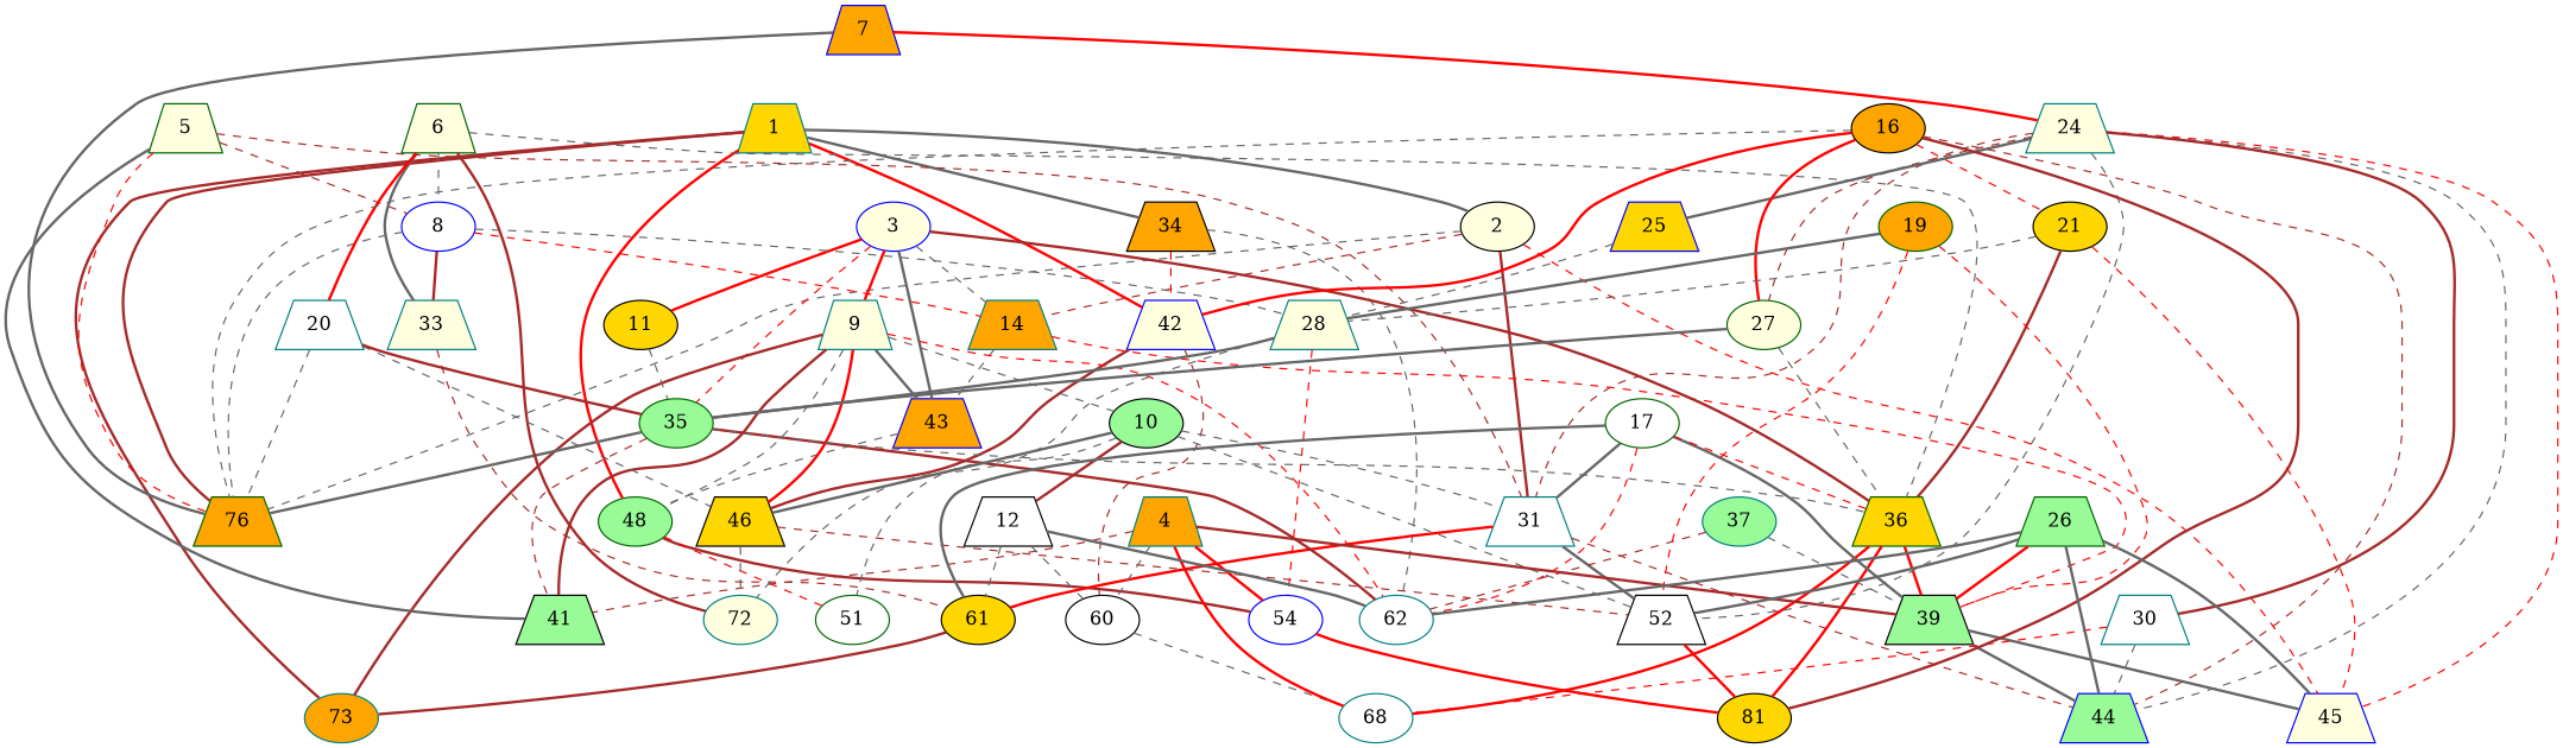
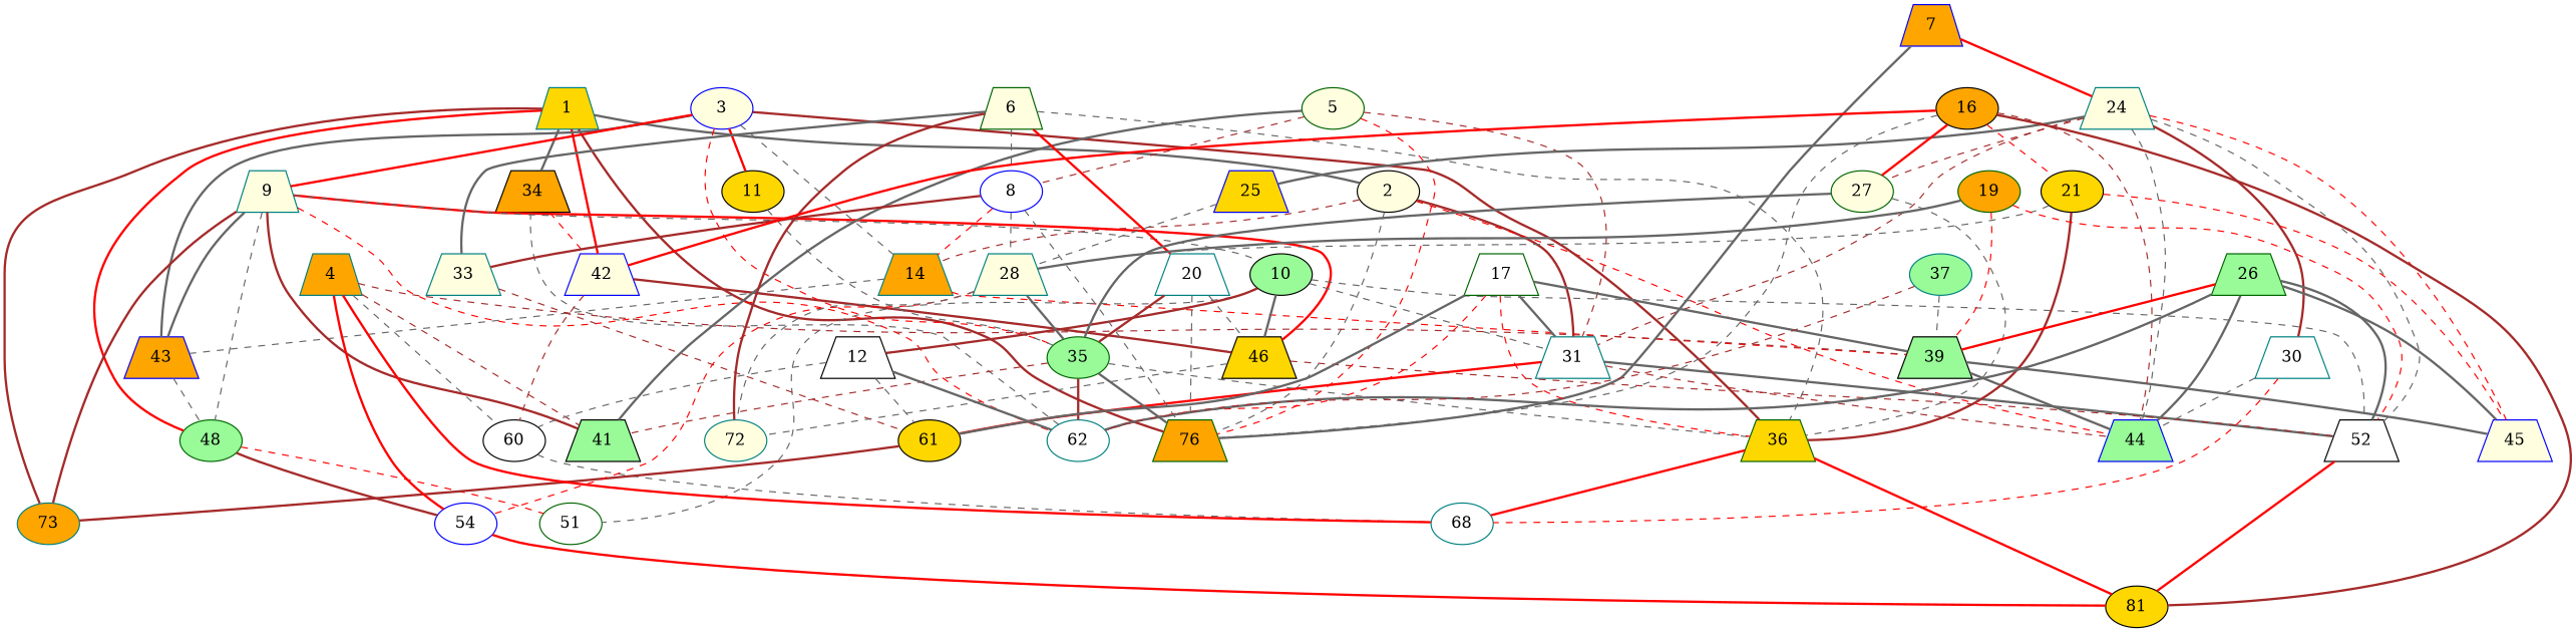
  graph {
    node [color=teal fillcolor=lightyellow shape=trapezium style=filled]
    edge [color=gray40 style=dashed]
    1 [fillcolor=gold super="+67"]
    2 [color=black shape=ellipse super="+13"]
    34 [color=black fillcolor=orange]
    42 [color=blue super="+70"]
    48 [color=darkgreen fillcolor=palegreen shape=ellipse super="+66"]
    73 [fillcolor=orange shape=ellipse]
    76 [color=darkgreen fillcolor=orange super="+80"]
    14 [fillcolor=orange super="+49"]
    31 [fillcolor=white super="+71"]
    45 [color=blue super="+59"]
    62 [fillcolor=white shape=ellipse super="+75"]
    60 [color=black fillcolor=white shape=ellipse]
    46 [color=black fillcolor=gold super="+58"]
    54 [color=blue fillcolor=white shape=ellipse]
    51 [color=darkgreen fillcolor=white shape=ellipse]
    43 [color=blue fillcolor=orange super="+65"]
    39 [color=black fillcolor=palegreen super="+63"]
    52 [color=black fillcolor=white super="+79"]
    61 [color=black fillcolor=gold shape=ellipse super="+78"]
    44 [color=blue fillcolor=palegreen super="+56"]
    3 [color=blue shape=ellipse super="+38"]
    9 [super="+40"]
    11 [color=black fillcolor=gold shape=ellipse]
    35 [color=darkgreen fillcolor=palegreen shape=ellipse super="+47"]
    36 [color=darkgreen fillcolor=gold super="+55"]
    41 [color=black fillcolor=palegreen super="+77"]
    10 [color=black fillcolor=palegreen shape=ellipse super="+18"]
    68 [fillcolor=white shape=ellipse super="+74"]
    81 [color=black fillcolor=gold shape=ellipse]
    4 [fillcolor=orange super="+15"]
-   5 [color=darkgreen super="+64"]
+   5 [color=darkgreen shape=ellipse super="+64"]
    8 [color=blue fillcolor=white shape=ellipse super="+53"]
    33
    28 [super="+69"]
    6 [color=darkgreen super="+32"]
    20 [fillcolor=white super="+23"]
    72 [shape=ellipse]
    24 [super="+57"]
    27 [color=darkgreen shape=ellipse]
    25 [color=blue fillcolor=gold]
    30 [fillcolor=white]
    7 [color=blue fillcolor=orange]
    12 [color=black fillcolor=white]
    16 [color=black fillcolor=orange shape=ellipse super="+29"]
    n45 [color=black fillcolor=gold label=21 shape=ellipse]
-   17 [color=darkgreen fillcolor=white shape=ellipse super="+50"]
+   17 [color=darkgreen fillcolor=white super="+50"]
    19 [color=darkgreen fillcolor=orange shape=ellipse super="+21"]
    26 [color=darkgreen fillcolor=palegreen]
    37 [fillcolor=palegreen shape=ellipse]
    1 -- 2 [style=bold]
    1 -- 34 [style=bold]
    1 -- 42 [color=red style=bold]
    1 -- 48 [color=red style=bold]
    1 -- 73 [color=brown style=bold]
    1 -- 76 [color=brown style=bold]
    2 -- 76
    2 -- 14 [color=brown]
    2 -- 31 [color=brown style=bold]
-   2 -- 45 [color=red]
+   2 -- 44 [color=red]
    34 -- 42 [color=red]
    34 -- 62
    42 -- 60 [color=brown]
    42 -- 46 [color=brown style=bold]
    48 -- 54 [color=brown style=bold]
    48 -- 51 [color=red]
    14 -- 43
    14 -- 39 [color=red]
    31 -- 52 [style=bold]
    31 -- 61 [color=red style=bold weight=2]
    31 -- 44 [color=brown]
    60 -- 68
    46 -- 52 [color=brown]
    46 -- 72
    54 -- 81 [color=red style=bold]
    43 -- 48
    39 -- 45 [style=bold]
    39 -- 44 [style=bold]
    52 -- 81 [color=red style=bold]
    61 -- 73 [color=brown style=bold]
    3 -- 14
    3 -- 43 [style=bold]
    3 -- 9 [color=red style=bold]
    3 -- 11 [color=red style=bold]
    3 -- 35 [color=red]
    3 -- 36 [color=brown style=bold]
    9 -- 48
    9 -- 73 [color=brown style=bold]
    9 -- 62 [color=red]
    9 -- 46 [color=red style=bold]
    9 -- 43 [style=bold weight=2]
    9 -- 41 [color=brown style=bold weight=2]
    9 -- 10
    11 -- 35
    35 -- 76 [style=bold]
    35 -- 62 [color=brown style=bold]
    35 -- 36
    35 -- 41 [color=brown]
-   36 -- 39 [color=red style=bold]
    36 -- 68 [color=red style=bold]
    36 -- 81 [color=red style=bold]
    10 -- 31
    10 -- 46 [style=bold]
    10 -- 51
    10 -- 52
    10 -- 12 [color=brown style=bold]
    4 -- 60
    4 -- 54 [color=red style=bold]
-   4 -- 39 [color=brown style=bold weight=2]
+   4 -- 39 [color=brown weight=2]
    4 -- 41 [color=brown]
    4 -- 68 [color=red style=bold]
    5 -- 76 [color=red]
    5 -- 31 [color=brown]
    5 -- 41 [style=bold]
    5 -- 8 [color=brown]
    8 -- 76
    8 -- 14 [color=red]
    8 -- 33 [color=brown style=bold]
    8 -- 28
    33 -- 61 [color=brown]
    28 -- 54 [color=red]
    28 -- 35 [style=bold]
    28 -- 72
    6 -- 36
    6 -- 8
    6 -- 33 [style=bold]
    6 -- 20 [color=red style=bold]
    6 -- 72 [color=brown style=bold]
    20 -- 76 [weight=2]
    20 -- 46
    20 -- 35 [color=brown style=bold]
    24 -- 31 [color=brown]
    24 -- 45 [color=red]
    24 -- 52
    24 -- 44
    24 -- 27 [color=brown]
    24 -- 25 [style=bold]
    24 -- 30 [color=brown style=bold]
    27 -- 35 [style=bold]
    27 -- 36
    25 -- 28
    30 -- 44
    30 -- 68 [color=red]
    7 -- 76 [style=bold]
    7 -- 24 [color=red style=bold]
    12 -- 62 [style=bold]
    12 -- 60
    12 -- 61
    16 -- 42 [color=red style=bold]
    16 -- 76
    16 -- 44 [color=brown]
    16 -- 81 [color=brown style=bold]
    16 -- 27 [color=red style=bold]
    16 -- n45 [color=red]
    n45 -- 45 [color=red]
    n45 -- 36 [color=brown style=bold]
    n45 -- 28
    17 -- 31 [style=bold]
    17 -- 62 [color=red]
    17 -- 39 [style=bold]
    17 -- 61 [style=bold]
    17 -- 36 [color=red weight=2]
    19 -- 39 [color=red]
    19 -- 52 [color=red]
    19 -- 28 [style=bold]
    26 -- 45 [style=bold]
    26 -- 62 [style=bold]
    26 -- 39 [color=red style=bold]
    26 -- 52 [style=bold]
    26 -- 44 [style=bold]
    37 -- 62 [color=brown]
    37 -- 39
  }
